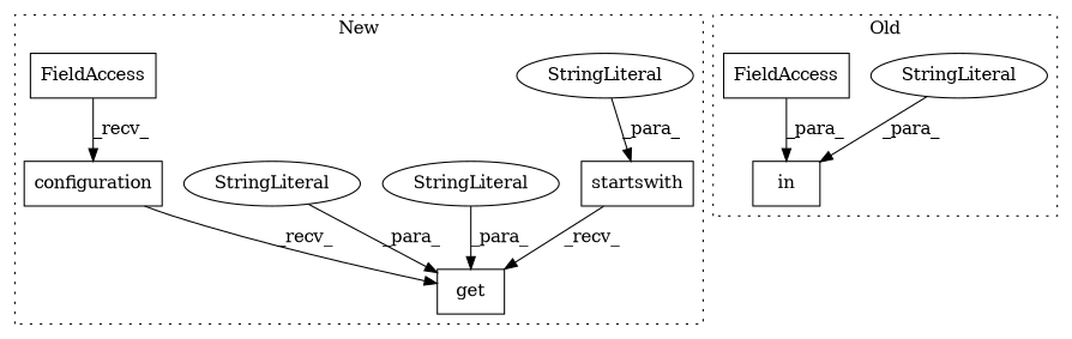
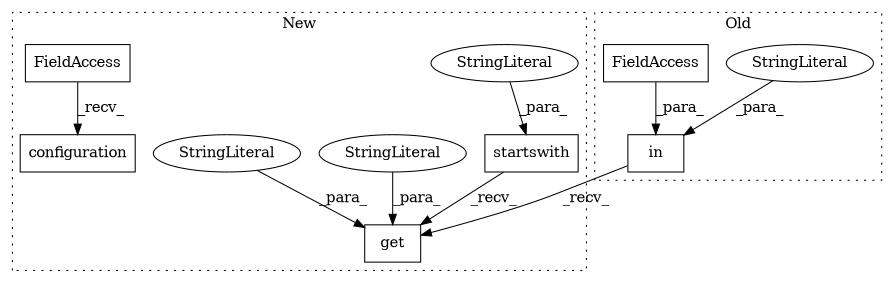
  digraph {
    node [a=45 l=13 s=3283 shape=box]
    n1 [a=105 l=30 label=in]
    n2 [label=StringLiteral shape=ellipse]
    n3 [a=22 label=FieldAccess s=3300]
    n4 [a=32 l=15 label=configuration s=3292]
    n5 [a=32 l="11,1" label=startswith s="3323,3347"]
    n6 [label=StringLiteral s=3334 shape=ellipse]
    n7 [a=32 l="4,1" label=get s="3308,3321"]
    n8 [l=2 label=StringLiteral s=3319 shape=ellipse]
    n9 [l=6 label=StringLiteral s=3312 shape=ellipse]
    n10 [a=22 l=12 label=FieldAccess s=3279]
    subgraph cluster_1 {
      label=Old
      style=dotted
      n1
      n2
      n3
    }
    subgraph cluster_2 {
      label=New
      style=dotted
      n4
      n5
      n6
      n7
      n8
      n9
      n10
    }
    n2 -> n1 [label=_para_]
    n3 -> n1 [label=_para_]
-   n4 -> n7 [label=_recv_]
+   n1 -> n7 [label=_recv_]
    n5 -> n7 [label=_recv_]
    n6 -> n5 [label=_para_]
    n8 -> n7 [label=_para_]
    n9 -> n7 [label=_para_]
    n10 -> n4 [label=_recv_]
  }
